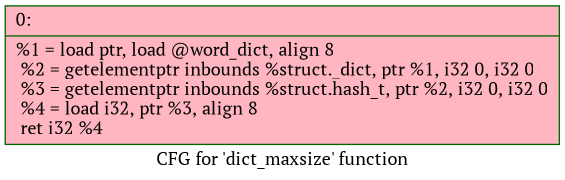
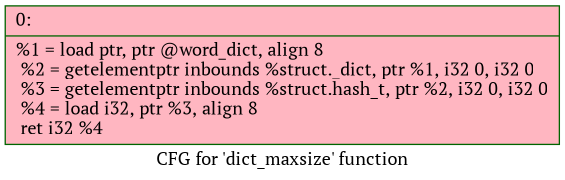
  digraph {
    label="CFG for 'dict_maxsize' function"
    fontname="PT Serif"
-   n1 [color=darkgreen fillcolor=lightpink fontname="PT Serif" label="{0:\l|  %1 = load ptr, load @word_dict, align 8\l  %2 = getelementptr inbounds %struct._dict, ptr %1, i32 0, i32 0\l  %3 = getelementptr inbounds %struct.hash_t, ptr %2, i32 0, i32 0\l  %4 = load i32, ptr %3, align 8\l  ret i32 %4\l}" shape=record style=filled]
+   n1 [color=darkgreen fillcolor=lightpink fontname="PT Serif" label="{0:\l|  %1 = load ptr, ptr @word_dict, align 8\l  %2 = getelementptr inbounds %struct._dict, ptr %1, i32 0, i32 0\l  %3 = getelementptr inbounds %struct.hash_t, ptr %2, i32 0, i32 0\l  %4 = load i32, ptr %3, align 8\l  ret i32 %4\l}" shape=record style=filled]
  }
